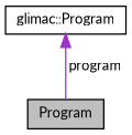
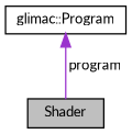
  digraph {
    fontname=Lato
    node [color=black fontname=Lato fontsize=10 shape=record style=filled]
-   n1 [fillcolor=grey75 fontcolor=black height=0.2 label=Program width=0.4]
+   n1 [fillcolor=grey75 fontcolor=black height=0.2 label=Shader width=0.4]
    n2 [fillcolor=white height=0.2 label="glimac::Program" width=0.4]
    n2 -> n1 [color=darkorchid3 dir=back fontname=Lato fontsize=10 label=" program" labelfontname=Helvetica labelfontsize=10 style=solid]
  }
